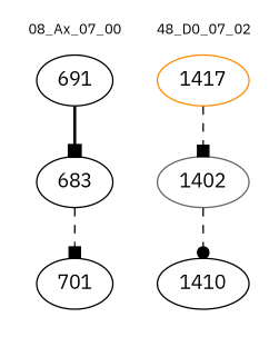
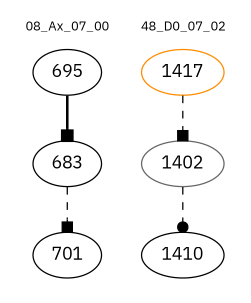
  digraph {
    fontname="IBM Plex Sans"
    node [color=black fontname="IBM Plex Sans"]
    edge [arrowhead=box color=black fontname="IBM Plex Sans" style=dashed]
-   n1 [label=691]
+   n1 [label=695]
    n2 [label=683]
    n3 [label=701]
    n4 [color=darkorange label=1417]
    n5 [color=gray40 label=1402]
    n6 [label=1410]
    subgraph cluster_1 {
      color=white
      fontsize=10
      label="08_Ax_07_00"
      n1
      n2
      n3
    }
    subgraph cluster_2 {
      color=white
      fontsize=10
      label="48_D0_07_02"
      n4
      n5
      n6
    }
    n1 -> n2 [style=bold]
    n2 -> n3
    n4 -> n5
    n5 -> n6 [arrowhead=dot]
  }
